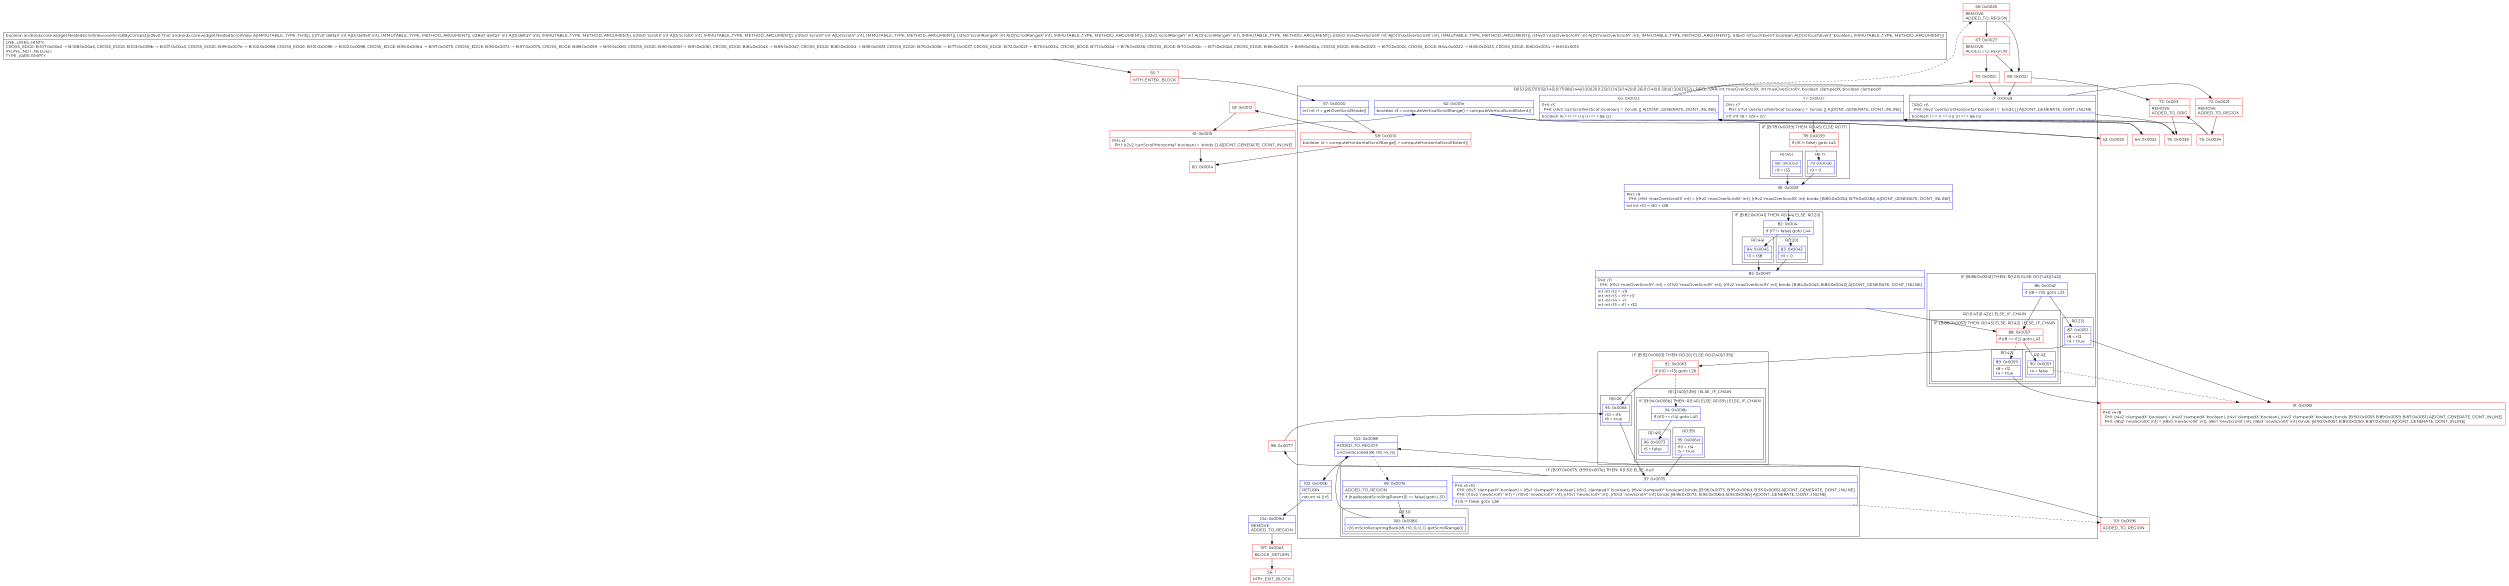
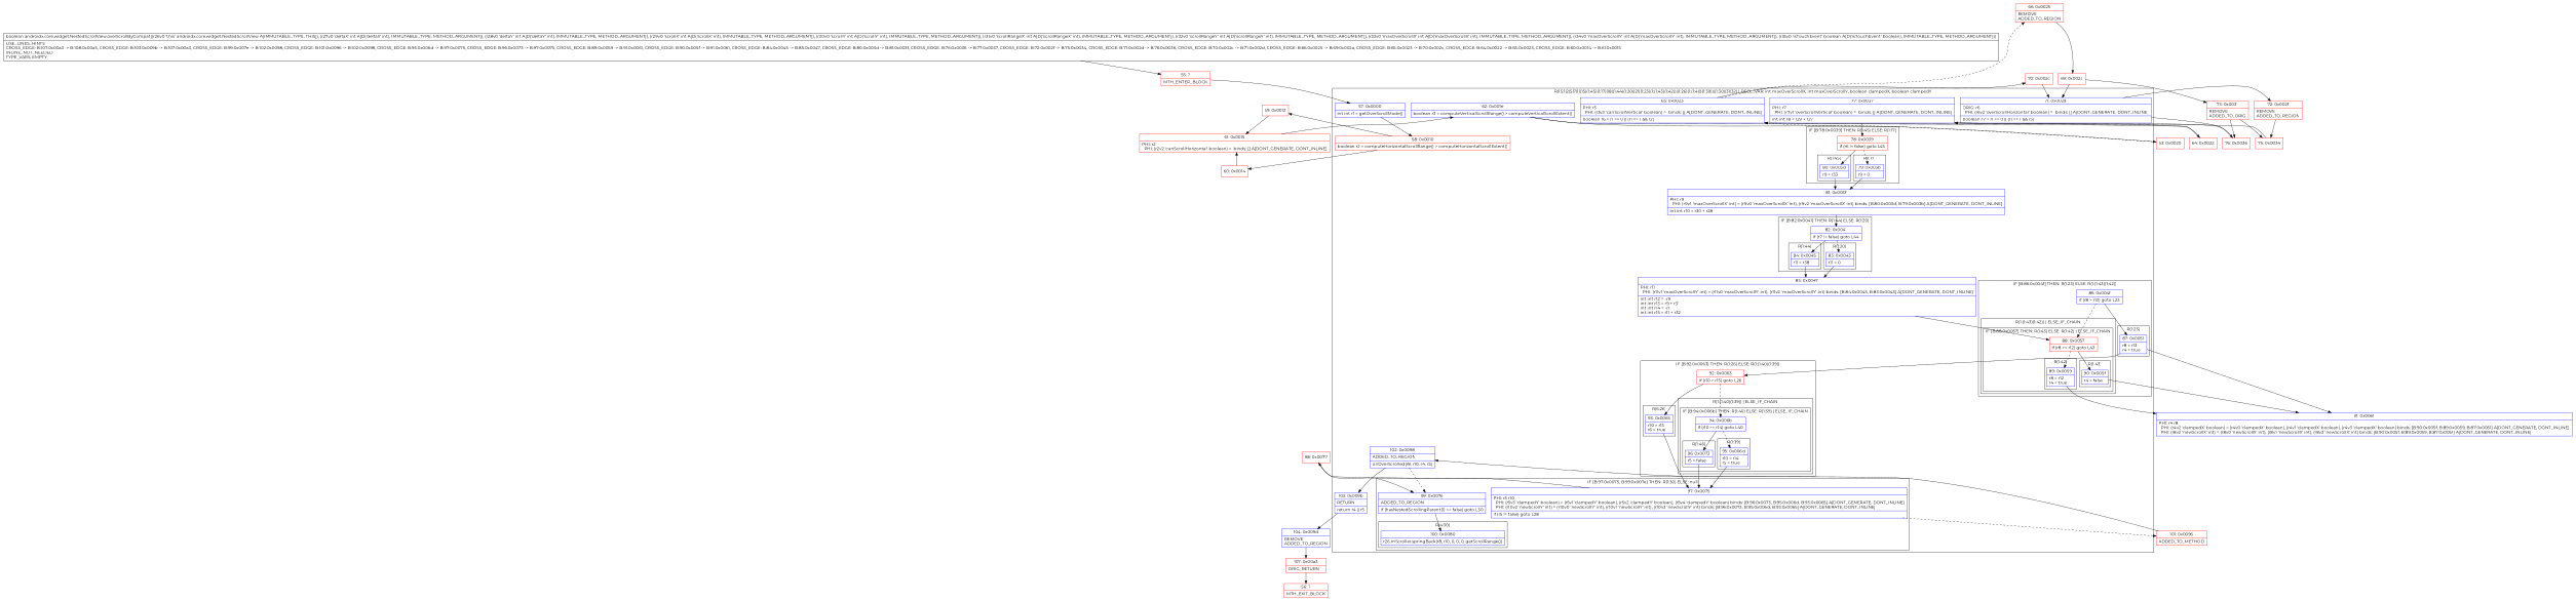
  digraph {
    fontname=Montserrat
    node [color=blue fontname=Montserrat shape=record]
    edge [fontname=Montserrat]
    n1 [label="{80\:\ 0x003d|r9 = r33\l}"]
    n2 [label="{79\:\ 0x003b|r9 = 0\l}"]
    n3 [color=red label="{78\:\ 0x0039|if (r6 != false) goto L45\l}"]
    n4 [label="{84\:\ 0x0045|r11 = r38\l}"]
    n5 [label="{83\:\ 0x0043|r11 = 0\l}"]
    n6 [label="{82\:\ 0x0041|if (r7 != false) goto L44\l}"]
    n7 [label="{87\:\ 0x0051|r8 = r13\lr4 = true\l}"]
    n8 [label="{89\:\ 0x0059|r8 = r12\lr4 = true\l}"]
    n9 [label="{90\:\ 0x005f|r4 = false\l}"]
    n10 [color=red label="{88\:\ 0x0057|if (r8 \>= r12) goto L43\l}"]
    n11 [label="{86\:\ 0x004f|if (r8 \> r13) goto L23\l}"]
    n12 [label="{93\:\ 0x0065|r10 = r15\lr6 = true\l}"]
    n13 [label="{96\:\ 0x0073|r5 = false\l}"]
    n14 [label="{95\:\ 0x006d|r10 = r14\lr5 = true\l}"]
    n15 [label="{94\:\ 0x006b|if (r10 \>= r14) goto L40\l}"]
    n16 [color=red label="{92\:\ 0x0063|if (r10 \> r15) goto L26\l}"]
    n17 [label="{100\:\ 0x0080|r26.mScroller.springBack(r8, r10, 0, 0, 0, getScrollRange())\l}"]
    n18 [label="{97\:\ 0x0075|PHI: r5 r10 \l  PHI: (r5v3 'clampedY' boolean) = (r5v1 'clampedY' boolean), (r5v2 'clampedY' boolean), (r5v4 'clampedY' boolean) binds: [B:96:0x0073, B:95:0x006d, B:93:0x0065] A[DONT_GENERATE, DONT_INLINE]\l  PHI: (r10v2 'newScrollY' int) = (r10v0 'newScrollY' int), (r10v1 'newScrollY' int), (r10v3 'newScrollY' int) binds: [B:96:0x0073, B:95:0x006d, B:93:0x0065] A[DONT_GENERATE, DONT_INLINE]\l|if (r5 != false) goto L28\l}"]
    n19 [label="{99\:\ 0x007e|ADDED_TO_REGION\l|if (hasNestedScrollingParent(1) == false) goto L30\l}"]
    n20 [label="{57\:\ 0x0000|int int r1 = getOverScrollMode()\l}"]
    n21 [color=red label="{58\:\ 0x0010|boolean r2 = computeHorizontalScrollRange() \> computeHorizontalScrollExtent()\l}"]
    n22 [label="{62\:\ 0x001e|boolean r3 = computeVerticalScrollRange() \> computeVerticalScrollExtent()\l}"]
    n23 [label="{65\:\ 0x0023|PHI: r3 \l  PHI: (r3v3 'canScrollVertical' boolean) =  binds: [] A[DONT_GENERATE, DONT_INLINE]\l|boolean r6 = r1 == 0 \|\| (r1 == 1 && r2)\l}"]
    n24 [label="{71\:\ 0x002d|ORIG: r6 \l  PHI: (r6v2 'overScrollHorizontal' boolean) =  binds: [] A[DONT_GENERATE, DONT_INLINE]\l|boolean r7 = r1 == 0 \|\| (r1 == 1 && r3)\l}"]
    n25 [label="{77\:\ 0x0037|PHI: r7 \l  PHI: (r7v1 'overScrollVertical' boolean) =  binds: [] A[DONT_GENERATE, DONT_INLINE]\l|int int r8 = r29 + r27\l}"]
    n26 [label="{81\:\ 0x003f|PHI: r9 \l  PHI: (r9v1 'maxOverScrollX' int) = (r9v0 'maxOverScrollX' int), (r9v2 'maxOverScrollX' int) binds: [B:80:0x003d, B:79:0x003b] A[DONT_GENERATE, DONT_INLINE]\l|int int r10 = r30 + r28\l}"]
    n27 [label="{85\:\ 0x0047|PHI: r11 \l  PHI: (r11v1 'maxOverScrollY' int) = (r11v0 'maxOverScrollY' int), (r11v2 'maxOverScrollY' int) binds: [B:84:0x0045, B:83:0x0043] A[DONT_GENERATE, DONT_INLINE]\l|int int r12 = \-r9\lint int r13 = r9 + r31\lint int r14 = \-r11\lint int r15 = r11 + r32\l}"]
    n28 [label="{102\:\ 0x0098|ADDED_TO_REGION\l|onOverScrolled(r8, r10, r4, r5)\l}"]
    n29 [label="{103\:\ 0x009b|RETURN\l|return r4 \|\| r5\l}"]
-   n30 [color=red label="{91\:\ 0x0061|PHI: r4 r8 \l  PHI: (r4v2 'clampedX' boolean) = (r4v0 'clampedX' boolean), (r4v1 'clampedX' boolean), (r4v3 'clampedX' boolean) binds: [B:90:0x005f, B:89:0x0059, B:87:0x0051] A[DONT_GENERATE, DONT_INLINE]\l  PHI: (r8v2 'newScrollX' int) = (r8v0 'newScrollX' int), (r8v1 'newScrollX' int), (r8v3 'newScrollX' int) binds: [B:90:0x005f, B:89:0x0059, B:87:0x0051] A[DONT_GENERATE, DONT_INLINE]\l}"]
+   n30 [label="{91\:\ 0x0061|PHI: r4 r8 \l  PHI: (r4v2 'clampedX' boolean) = (r4v0 'clampedX' boolean), (r4v1 'clampedX' boolean), (r4v3 'clampedX' boolean) binds: [B:90:0x005f, B:89:0x0059, B:87:0x0051] A[DONT_GENERATE, DONT_INLINE]\l  PHI: (r8v2 'newScrollX' int) = (r8v0 'newScrollX' int), (r8v1 'newScrollX' int), (r8v3 'newScrollX' int) binds: [B:90:0x005f, B:89:0x0059, B:87:0x0051] A[DONT_GENERATE, DONT_INLINE]\l}"]
    n31 [color=red label="{98\:\ 0x0077}"]
-   n32 [color=red label="{101\:\ 0x0096|ADDED_TO_REGION\l}"]
+   n32 [color=red label="{101\:\ 0x0096|ADDED_TO_METHOD\l}"]
    n33 [color=red label="{59\:\ 0x0012}"]
    n34 [color=red label="{60\:\ 0x0014}"]
    n35 [color=red label="{63\:\ 0x0020}"]
    n36 [color=red label="{64\:\ 0x0022}"]
    n37 [color=red label="{66\:\ 0x0025|REMOVE\lADDED_TO_REGION\l}"]
    n38 [color=red label="{70\:\ 0x002c}"]
    n39 [color=red label="{72\:\ 0x002f|REMOVE\lADDED_TO_REGION\l}"]
    n40 [color=red label="{76\:\ 0x0036}"]
    n41 [label="{104\:\ 0x009d|REMOVE\lADDED_TO_REGION\l}"]
    n42 [color=red label="{61\:\ 0x0015|PHI: r2 \l  PHI: (r2v2 'canScrollHorizontal' boolean) =  binds: [] A[DONT_GENERATE, DONT_INLINE]\l}"]
-   n43 [color=red label="{67\:\ 0x0027|REMOVE\lADDED_TO_REGION\l}"]
    n44 [color=red label="{69\:\ 0x002a}"]
    n45 [color=red label="{75\:\ 0x0034}"]
-   n46 [color=red label="{107\:\ 0x00a3|BLOCK_RETURN\l}"]
+   n46 [color=red label="{107\:\ 0x00a3|ORIG_RETURN\l}"]
    n47 [color=red label="{56\:\ ?|MTH_EXIT_BLOCK\l}"]
    n48 [color=red label="{55\:\ ?|MTH_ENTER_BLOCK\l}"]
    n49 [color=red label="{73\:\ 0x0031|REMOVE\lADDED_TO_ORIG\l}"]
    n50 [label="{boolean androidx.core.widget.NestedScrollView.overScrollByCompat((r26v0 'this' androidx.core.widget.NestedScrollView A[IMMUTABLE_TYPE, THIS]), (r27v0 'deltaX' int A[D('deltaX' int), IMMUTABLE_TYPE, METHOD_ARGUMENT]), (r28v0 'deltaY' int A[D('deltaY' int), IMMUTABLE_TYPE, METHOD_ARGUMENT]), (r29v0 'scrollX' int A[D('scrollX' int), IMMUTABLE_TYPE, METHOD_ARGUMENT]), (r30v0 'scrollY' int A[D('scrollY' int), IMMUTABLE_TYPE, METHOD_ARGUMENT]), (r31v0 'scrollRangeX' int A[D('scrollRangeX' int), IMMUTABLE_TYPE, METHOD_ARGUMENT]), (r32v0 'scrollRangeY' int A[D('scrollRangeY' int), IMMUTABLE_TYPE, METHOD_ARGUMENT]), (r33v0 'maxOverScrollX' int A[D('maxOverScrollX' int), IMMUTABLE_TYPE, METHOD_ARGUMENT]), (r34v0 'maxOverScrollY' int A[D('maxOverScrollY' int), IMMUTABLE_TYPE, METHOD_ARGUMENT]), (r35v0 'isTouchEvent' boolean A[D('isTouchEvent' boolean), IMMUTABLE_TYPE, METHOD_ARGUMENT]))  | USE_LINES_HINTS\lCROSS_EDGE: B:107:0x00a3 \-\> B:108:0x00a5, CROSS_EDGE: B:103:0x009b \-\> B:107:0x00a3, CROSS_EDGE: B:99:0x007e \-\> B:102:0x0098, CROSS_EDGE: B:101:0x0096 \-\> B:102:0x0098, CROSS_EDGE: B:95:0x006d \-\> B:97:0x0075, CROSS_EDGE: B:96:0x0073 \-\> B:97:0x0075, CROSS_EDGE: B:89:0x0059 \-\> B:91:0x0061, CROSS_EDGE: B:90:0x005f \-\> B:91:0x0061, CROSS_EDGE: B:84:0x0045 \-\> B:85:0x0047, CROSS_EDGE: B:80:0x003d \-\> B:81:0x003f, CROSS_EDGE: B:76:0x0036 \-\> B:77:0x0037, CROSS_EDGE: B:72:0x002f \-\> B:75:0x0034, CROSS_EDGE: B:71:0x002d \-\> B:76:0x0036, CROSS_EDGE: B:70:0x002c \-\> B:71:0x002d, CROSS_EDGE: B:66:0x0025 \-\> B:69:0x002a, CROSS_EDGE: B:65:0x0023 \-\> B:70:0x002c, CROSS_EDGE: B:64:0x0022 \-\> B:65:0x0023, CROSS_EDGE: B:60:0x0014 \-\> B:61:0x0015\lINLINE_NOT_NEEDED\lTYPE_VARS: EMPTY\l}" color=""]
    subgraph cluster_1 {
      label="R(15:1|2|5|7|11|15|(1:45)(1:17)|18|(1:44)(1:20)|21|(1:23)(1:(1:43)(1:42))|(1:26)(1:(1:40)(1:39))|(1:30)|31|32) | DECL_VAR: int maxOverScrollX, int maxOverScrollY, boolean clampedX, boolean clampedY\l"
      n20
      n21
      n22
      n23
      n24
      n25
      n26
      n27
      n28
      n29
      subgraph cluster_2 {
        label="IF [B:78:0x0039] THEN: R(1:45) ELSE: R(1:17)"
        n3
        subgraph cluster_3 {
          label="R(1:45)"
          n1
        }
        subgraph cluster_4 {
          label="R(1:17)"
          n2
        }
      }
      subgraph cluster_5 {
        label="IF [B:82:0x0041] THEN: R(1:44) ELSE: R(1:20)"
        n6
        subgraph cluster_6 {
          label="R(1:44)"
          n4
        }
        subgraph cluster_7 {
          label="R(1:20)"
          n5
        }
      }
      subgraph cluster_8 {
        label="IF [B:86:0x004f] THEN: R(1:23) ELSE: R(1:(1:43)(1:42))"
        n11
        subgraph cluster_9 {
          label="R(1:23)"
          n7
        }
        subgraph cluster_10 {
          label="R(1:(1:43)(1:42)) | ELSE_IF_CHAIN\l"
          subgraph cluster_11 {
            label="IF [B:88:0x0057] THEN: R(1:43) ELSE: R(1:42) | ELSE_IF_CHAIN\l"
            n10
            subgraph cluster_12 {
              label="R(1:42)"
              n8
            }
            subgraph cluster_13 {
              label="R(1:43)"
              n9
            }
          }
        }
      }
      subgraph cluster_14 {
        label="IF [B:92:0x0063] THEN: R(1:26) ELSE: R(1:(1:40)(1:39))"
        n16
        subgraph cluster_15 {
          label="R(6:26)"
          n12
        }
        subgraph cluster_16 {
          label="R(1:(1:40)(1:39)) | ELSE_IF_CHAIN\l"
          subgraph cluster_17 {
            label="IF [B:94:0x006b] THEN: R(1:40) ELSE: R(1:39) | ELSE_IF_CHAIN\l"
            n15
            subgraph cluster_18 {
              label="R(1:46)"
              n13
            }
            subgraph cluster_19 {
              label="R(1:39)"
              n14
            }
          }
        }
      }
      subgraph cluster_20 {
        label="IF [B:97:0x0075, B:99:0x007e] THEN: R(1:30) ELSE: null"
        n18
        n19
        subgraph cluster_21 {
-         label="R(1:30)"
+         label="R(4:30)"
          n17
        }
      }
    }
    n1 -> n26
    n2 -> n26
+   n3 -> n1
    n3 -> n2 [style=dashed]
    n4 -> n27
    n5 -> n27
    n6 -> n4
    n6 -> n5 [style=dashed]
    n7 -> n16
    n7 -> n30
    n8 -> n30
-   n9 -> n30 [style=dashed]
+   n9 -> n30
    n10 -> n8 [style=dashed]
    n10 -> n9
    n11 -> n7
-   n11 -> n10 [style=solid]
+   n11 -> n10 [style=dashed]
    n12 -> n18
+   n13 -> n18
    n14 -> n18
    n15 -> n13
+   n15 -> n14 [style=dashed]
    n16 -> n12
    n16 -> n15 [style=dashed]
-   n17 -> n28
    n18 -> n31
    n18 -> n32 [style=dashed]
    n19 -> n17
    n20 -> n21
    n21 -> n33
    n21 -> n34
    n22 -> n35
    n22 -> n36
    n23 -> n37 [style=dashed]
    n23 -> n38
    n24 -> n39
    n24 -> n40
    n25 -> n3
    n26 -> n6
    n27 -> n10
    n28 -> n19 [style=dashed]
    n28 -> n29
    n29 -> n41
-   n31 -> n12
+   n31 -> n19
    n32 -> n28
    n33 -> n42
-   n42 -> n34
-   n35 -> n23
+   n34 -> n42
+   n35 -> n23 [style=dashed]
    n36 -> n23
-   n37 -> n43
    n37 -> n44
    n38 -> n24
    n39 -> n45
    n40 -> n25
    n41 -> n46
    n42 -> n22
-   n43 -> n38
-   n43 -> n44
    n44 -> n24
    n44 -> n49
    n45 -> n25
    n46 -> n47
    n48 -> n20
    n49 -> n40
-   n45 -> n49
+   n49 -> n45
    n50 -> n48
  }
